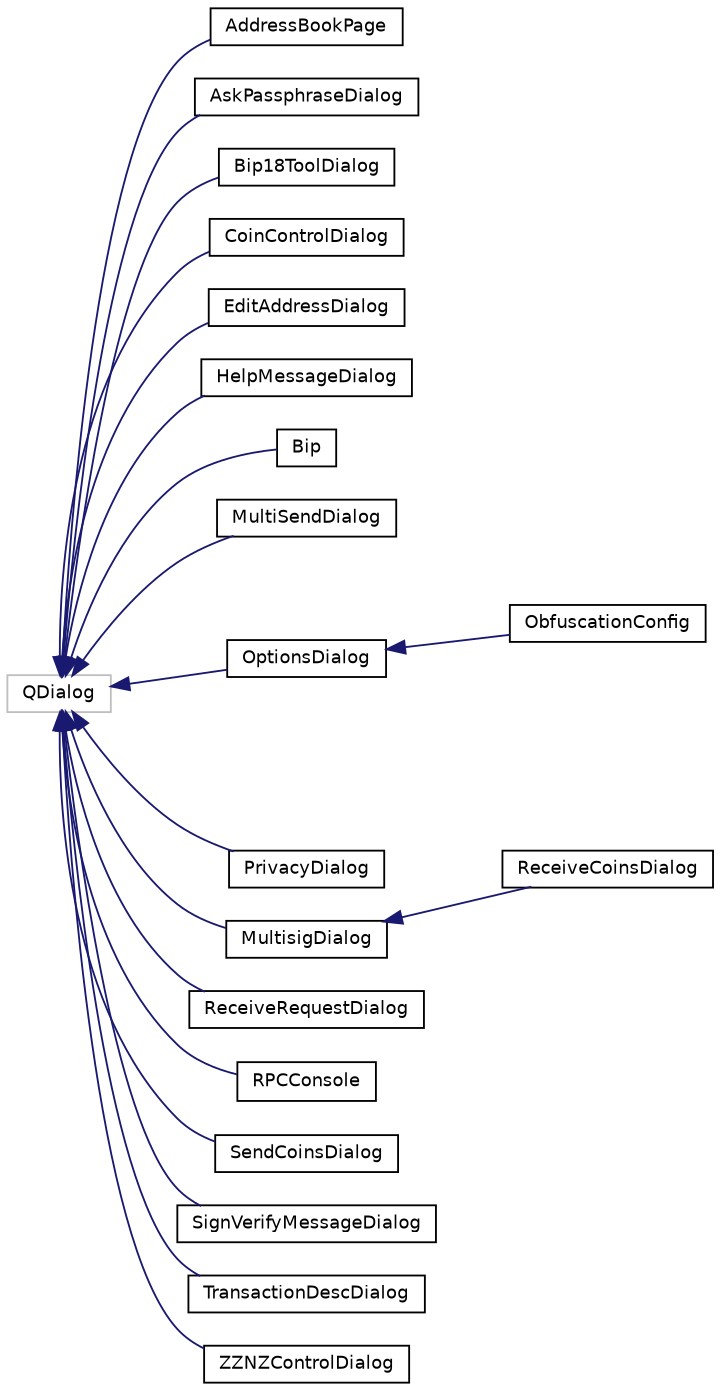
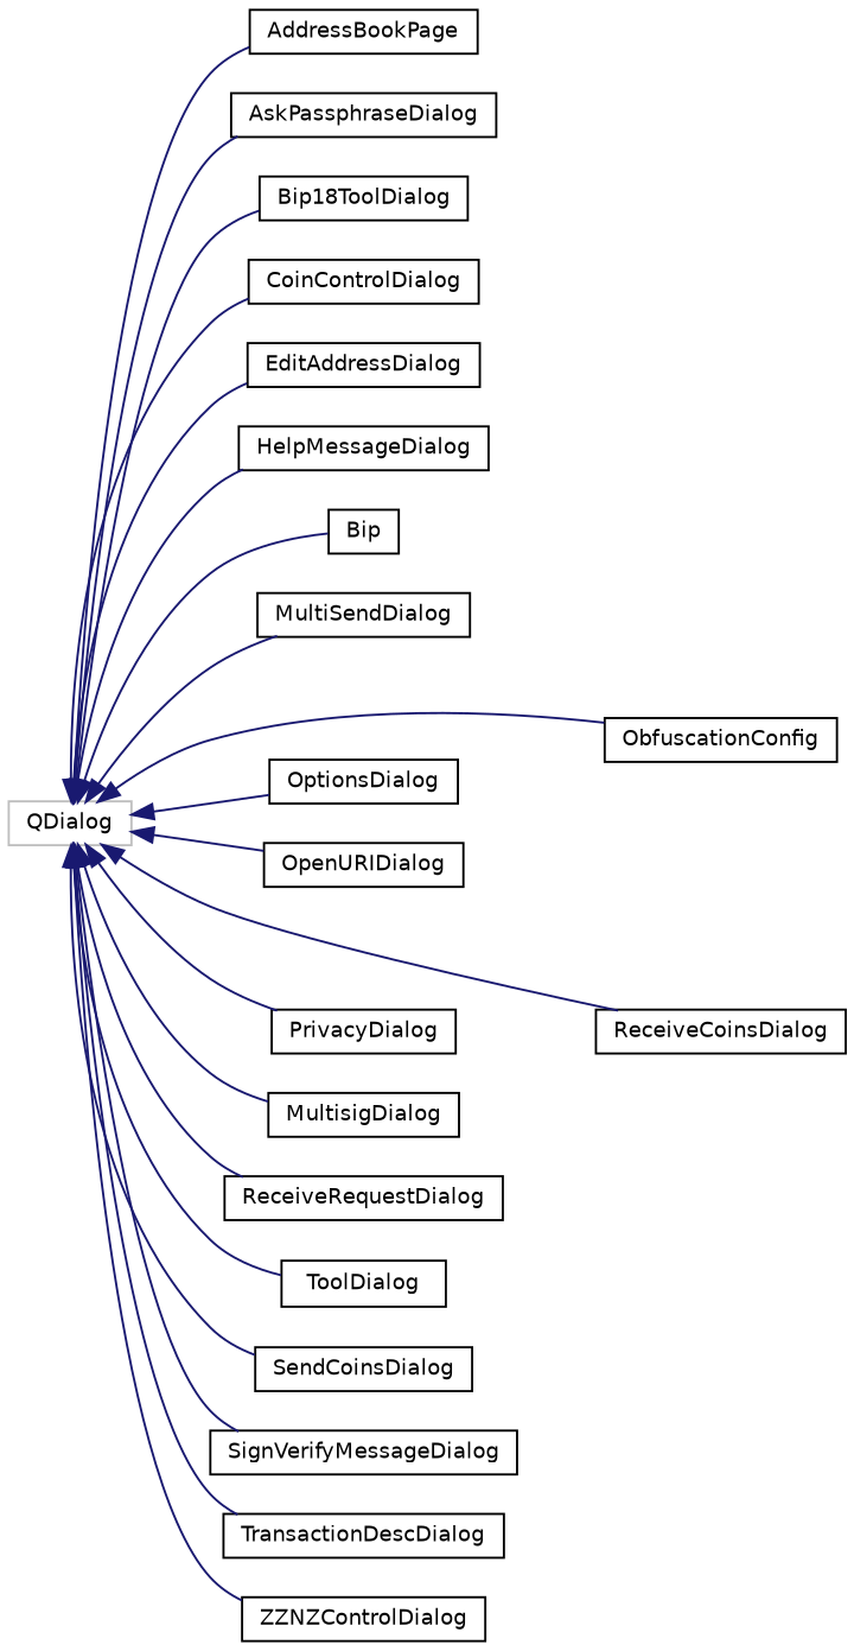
  digraph {
    rankdir=LR
    node [color=black fillcolor=white fontname=Helvetica fontsize=10 shape=record style=filled]
    edge [color=midnightblue dir=back fontname=Helvetica fontsize=10 labelfontname=Helvetica labelfontsize=10 style=solid]
    n1 [color=grey75 height=0.2 label=QDialog width=0.4]
    n2 [height=0.2 label=AddressBookPage width=0.4]
    n3 [height=0.2 label=AskPassphraseDialog width=0.4]
    n4 [height=0.2 label=Bip18ToolDialog width=0.4]
    n5 [height=0.2 label=CoinControlDialog width=0.4]
    n6 [height=0.2 label=EditAddressDialog width=0.4]
    n7 [height=0.2 label=HelpMessageDialog width=0.4]
    n8 [height=0.2 label=Bip width=0.4]
    n9 [height=0.2 label=MultiSendDialog width=0.4]
    n10 [height=0.2 label=MultisigDialog width=0.4]
    n11 [height=0.2 label=ObfuscationConfig width=0.4]
+   n12 [height=0.2 label=OpenURIDialog width=0.4]
    n13 [height=0.2 label=OptionsDialog width=0.4]
    n14 [height=0.2 label=PrivacyDialog width=0.4]
    n15 [height=0.2 label=ReceiveCoinsDialog width=0.4]
    n16 [height=0.2 label=ReceiveRequestDialog width=0.4]
-   n17 [height=0.2 label=RPCConsole width=0.4]
+   n17 [height=0.2 label=ToolDialog width=0.4]
    n18 [height=0.2 label=SendCoinsDialog width=0.4]
    n19 [height=0.2 label=SignVerifyMessageDialog width=0.4]
    n20 [height=0.2 label=TransactionDescDialog width=0.4]
    n21 [height=0.2 label=ZZNZControlDialog width=0.4]
    n1 -> n2
    n1 -> n3
    n1 -> n4
    n1 -> n5
    n1 -> n6
    n1 -> n7
    n1 -> n8
    n1 -> n9
    n1 -> n10
-   n13 -> n11
+   n1 -> n11
+   n1 -> n12
    n1 -> n13
    n1 -> n14
-   n10 -> n15
+   n1 -> n15
    n1 -> n16
    n1 -> n17
    n1 -> n18
    n1 -> n19
    n1 -> n20
    n1 -> n21
  }
